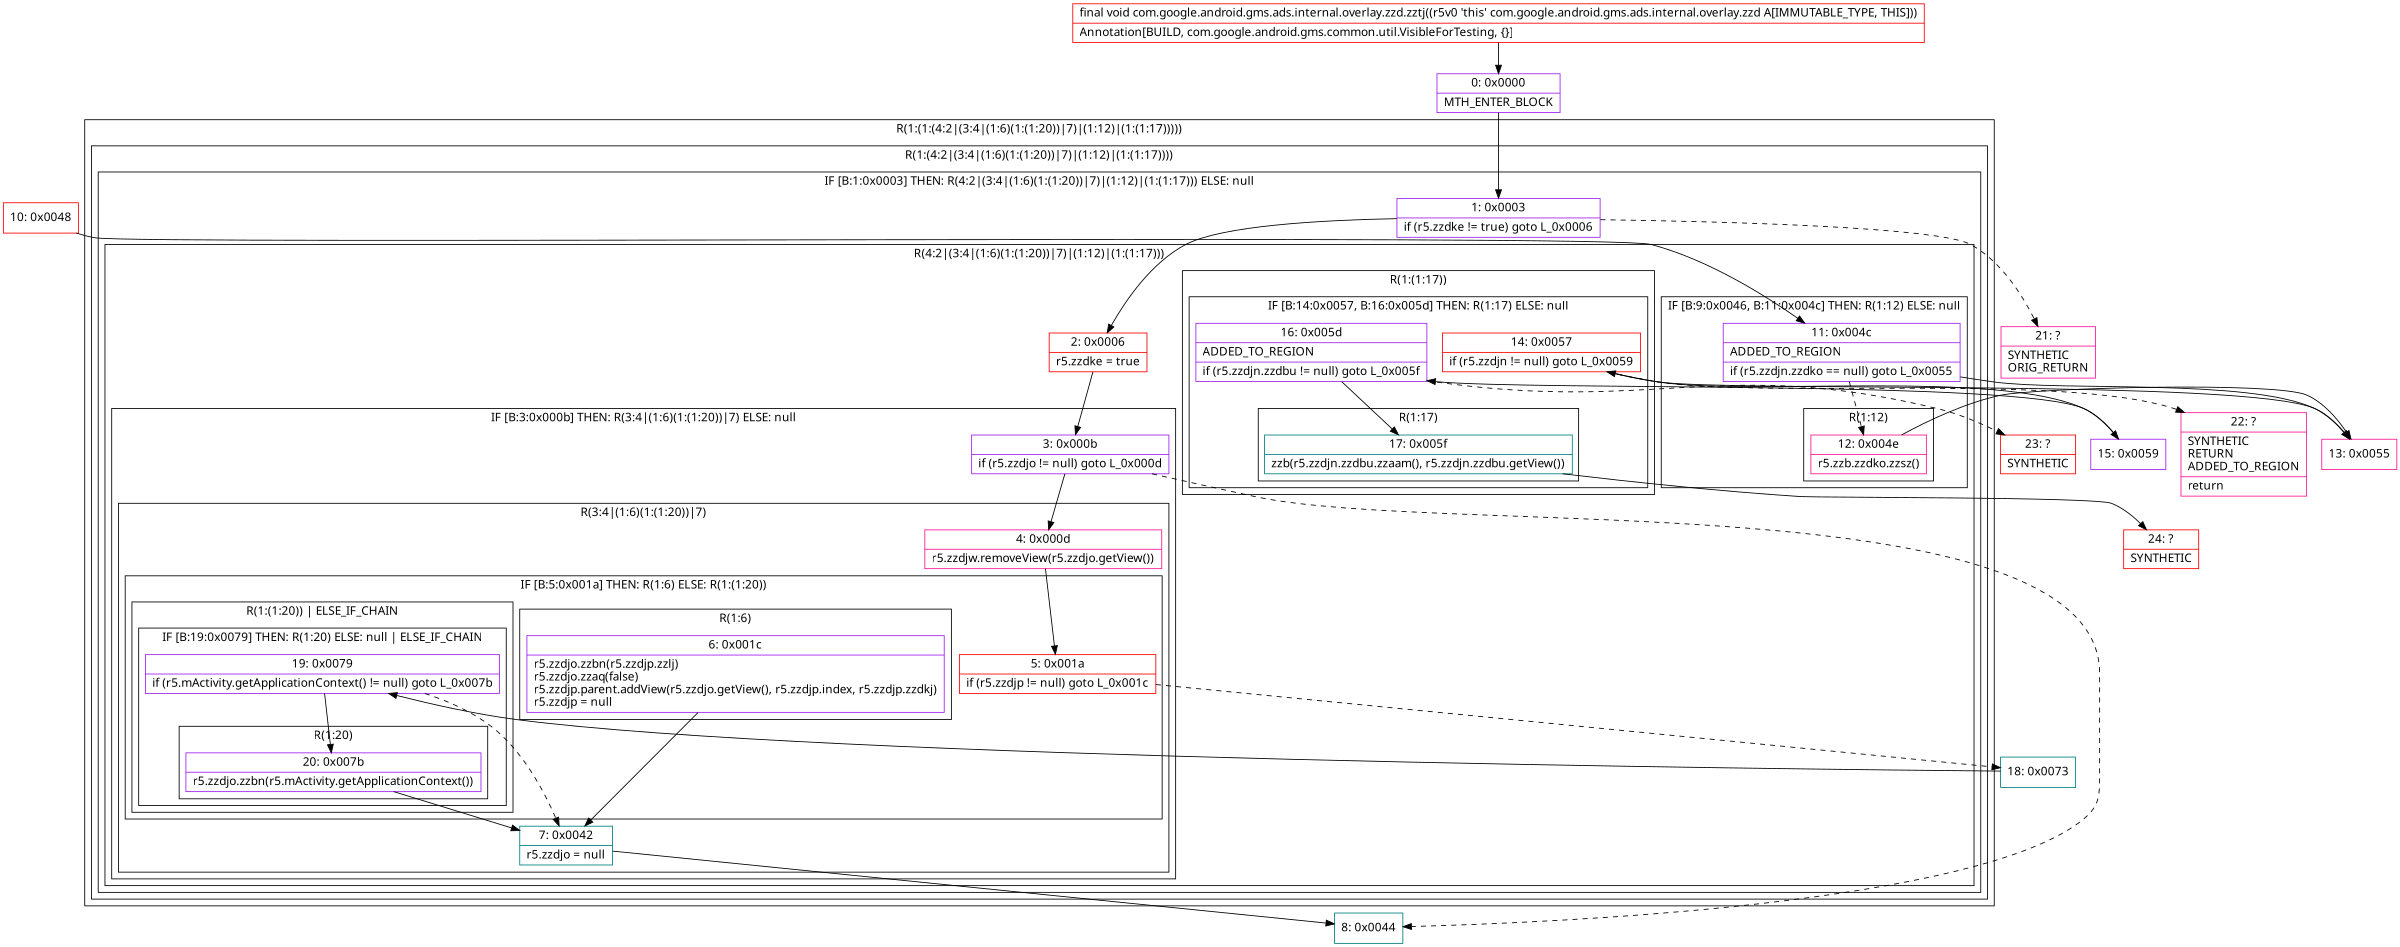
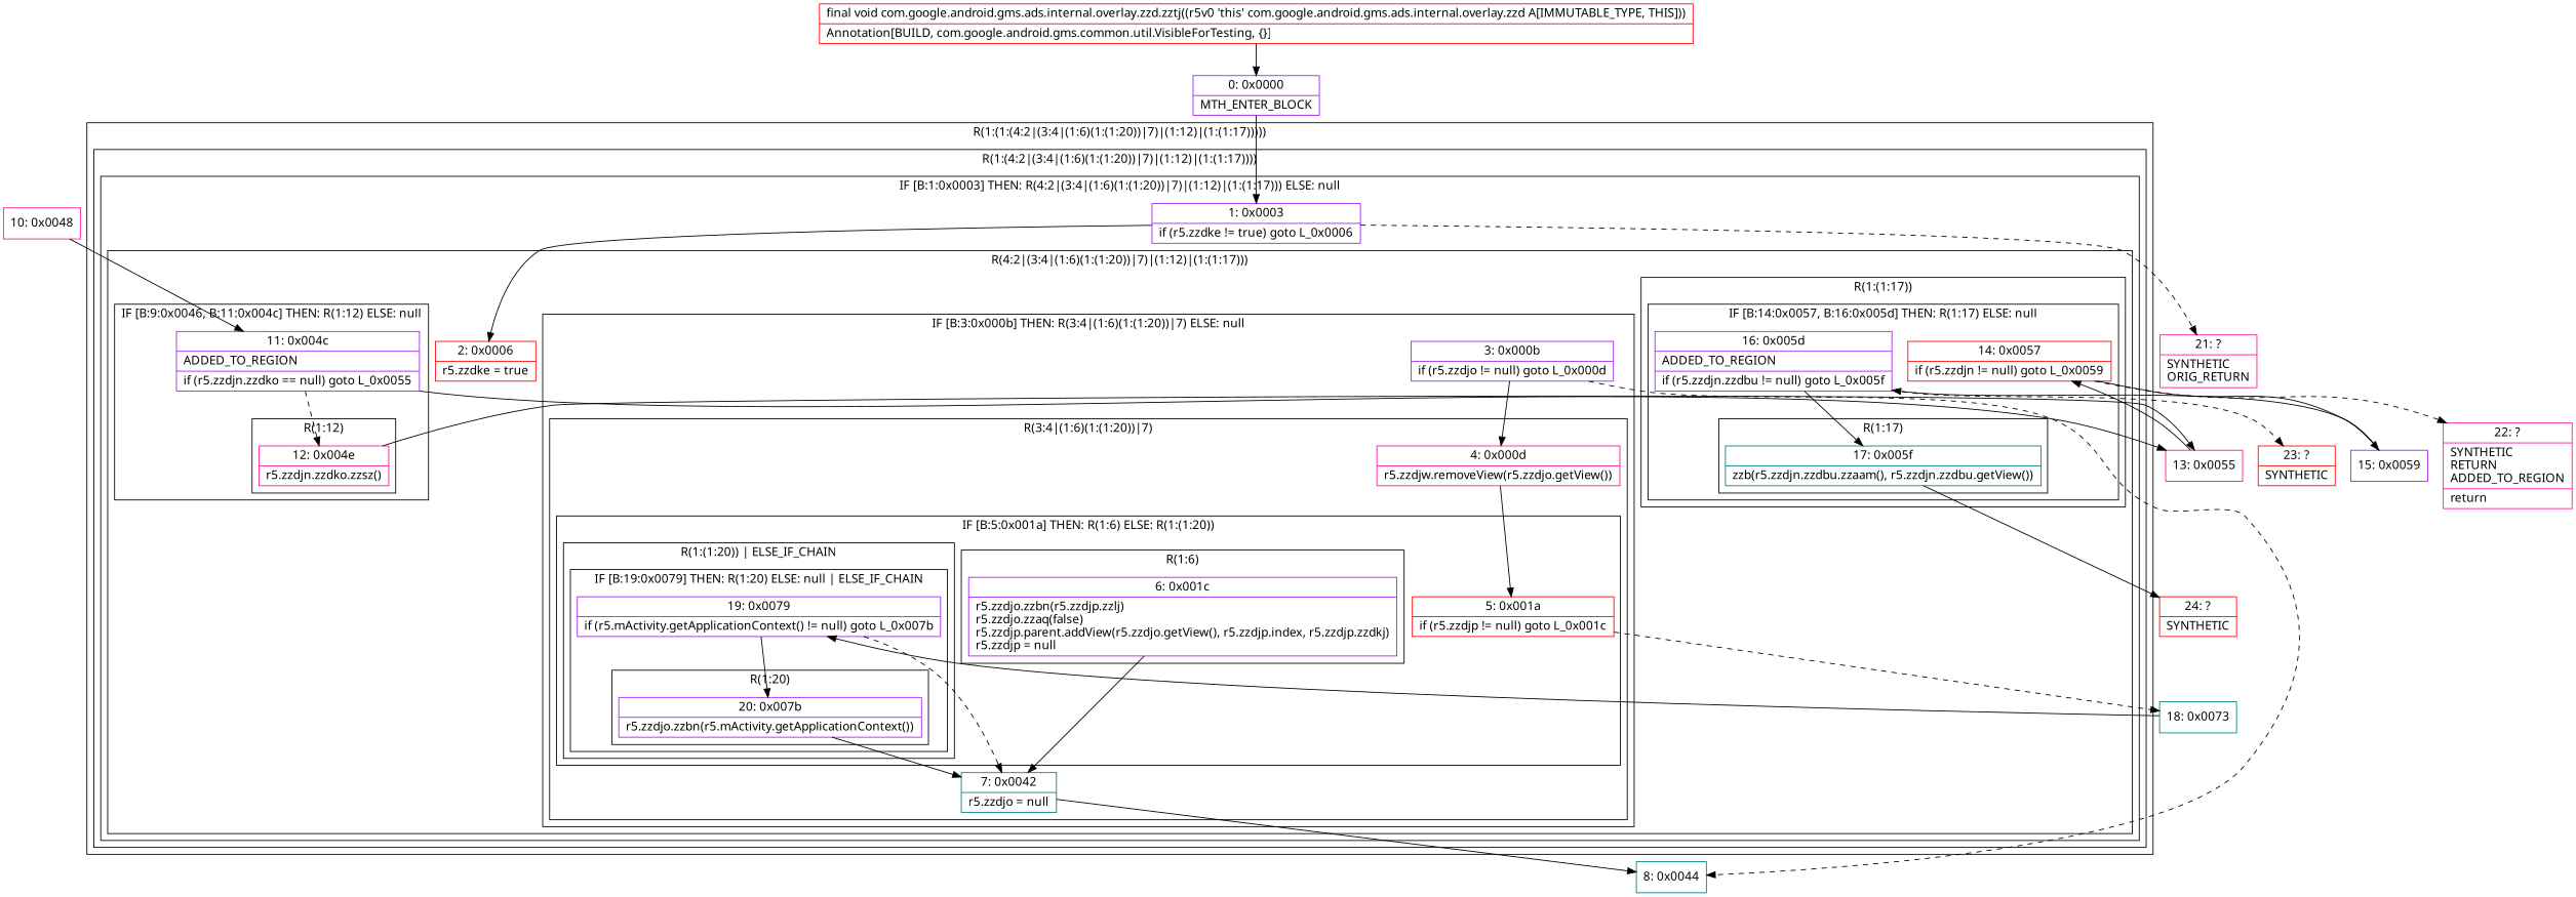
  digraph {
    fontname="Noto Sans"
    node [color=purple fontname="Noto Sans" shape=record]
    edge [fontname="Noto Sans"]
    n1 [label="{6\:\ 0x001c|r5.zzdjo.zzbn(r5.zzdjp.zzlj)\lr5.zzdjo.zzaq(false)\lr5.zzdjp.parent.addView(r5.zzdjo.getView(), r5.zzdjp.index, r5.zzdjp.zzdkj)\lr5.zzdjp = null\l}"]
    n2 [label="{20\:\ 0x007b|r5.zzdjo.zzbn(r5.mActivity.getApplicationContext())\l}"]
    n3 [label="{19\:\ 0x0079|if (r5.mActivity.getApplicationContext() != null) goto L_0x007b\l}"]
    n4 [color=red label="{5\:\ 0x001a|if (r5.zzdjp != null) goto L_0x001c\l}"]
    n5 [color=deeppink label="{4\:\ 0x000d|r5.zzdjw.removeView(r5.zzdjo.getView())\l}"]
    n6 [color=teal label="{7\:\ 0x0042|r5.zzdjo = null\l}"]
    n7 [label="{3\:\ 0x000b|if (r5.zzdjo != null) goto L_0x000d\l}"]
-   n8 [color=deeppink label="{12\:\ 0x004e|r5.zzb.zzdko.zzsz()\l}"]
+   n8 [color=deeppink label="{12\:\ 0x004e|r5.zzdjn.zzdko.zzsz()\l}"]
    n9 [label="{11\:\ 0x004c|ADDED_TO_REGION\l|if (r5.zzdjn.zzdko == null) goto L_0x0055\l}"]
    n10 [color=teal label="{17\:\ 0x005f|zzb(r5.zzdjn.zzdbu.zzaam(), r5.zzdjn.zzdbu.getView())\l}"]
    n11 [color=red label="{14\:\ 0x0057|if (r5.zzdjn != null) goto L_0x0059\l}"]
    n12 [label="{16\:\ 0x005d|ADDED_TO_REGION\l|if (r5.zzdjn.zzdbu != null) goto L_0x005f\l}"]
    n13 [color=red label="{2\:\ 0x0006|r5.zzdke = true\l}"]
    n14 [label="{1\:\ 0x0003|if (r5.zzdke != true) goto L_0x0006\l}"]
    n15 [color=teal label="{18\:\ 0x0073}"]
    n16 [color=teal label="{8\:\ 0x0044}"]
    n17 [color=deeppink label="{13\:\ 0x0055}"]
    n18 [color=red label="{24\:\ ?|SYNTHETIC\l}"]
    n19 [label="{15\:\ 0x0059}"]
    n20 [color=deeppink label="{22\:\ ?|SYNTHETIC\lRETURN\lADDED_TO_REGION\l|return\l}"]
    n21 [color=red label="{23\:\ ?|SYNTHETIC\l}"]
    n22 [color=deeppink label="{21\:\ ?|SYNTHETIC\lORIG_RETURN\l}"]
-   n23 [color=red label="{10\:\ 0x0048}"]
+   n23 [color=deeppink label="{10\:\ 0x0048}"]
    n24 [label="{0\:\ 0x0000|MTH_ENTER_BLOCK\l}"]
    n25 [color=red label="{final void com.google.android.gms.ads.internal.overlay.zzd.zztj((r5v0 'this' com.google.android.gms.ads.internal.overlay.zzd A[IMMUTABLE_TYPE, THIS]))  | Annotation[BUILD, com.google.android.gms.common.util.VisibleForTesting, \{\}]\l}"]
    subgraph cluster_1 {
      label="R(1:(1:(4:2|(3:4|(1:6)(1:(1:20))|7)|(1:12)|(1:(1:17)))))"
      subgraph cluster_2 {
        label="R(1:(4:2|(3:4|(1:6)(1:(1:20))|7)|(1:12)|(1:(1:17))))"
        subgraph cluster_3 {
          label="IF [B:1:0x0003] THEN: R(4:2|(3:4|(1:6)(1:(1:20))|7)|(1:12)|(1:(1:17))) ELSE: null"
          n14
          subgraph cluster_4 {
            label="R(4:2|(3:4|(1:6)(1:(1:20))|7)|(1:12)|(1:(1:17)))"
            n13
            subgraph cluster_5 {
              label="IF [B:3:0x000b] THEN: R(3:4|(1:6)(1:(1:20))|7) ELSE: null"
              n7
              subgraph cluster_6 {
                label="R(3:4|(1:6)(1:(1:20))|7)"
                n5
                n6
                subgraph cluster_7 {
                  label="IF [B:5:0x001a] THEN: R(1:6) ELSE: R(1:(1:20))"
                  n4
                  subgraph cluster_8 {
                    label="R(1:6)"
                    n1
                  }
                  subgraph cluster_9 {
                    label="R(1:(1:20)) | ELSE_IF_CHAIN\l"
                    subgraph cluster_10 {
                      label="IF [B:19:0x0079] THEN: R(1:20) ELSE: null | ELSE_IF_CHAIN\l"
                      n3
                      subgraph cluster_11 {
                        label="R(1:20)"
                        n2
                      }
                    }
                  }
                }
              }
            }
            subgraph cluster_12 {
              label="IF [B:9:0x0046, B:11:0x004c] THEN: R(1:12) ELSE: null"
              n9
              subgraph cluster_13 {
                label="R(1:12)"
                n8
              }
            }
            subgraph cluster_14 {
              label="R(1:(1:17))"
              subgraph cluster_15 {
                label="IF [B:14:0x0057, B:16:0x005d] THEN: R(1:17) ELSE: null"
                n11
                n12
                subgraph cluster_16 {
                  label="R(1:17)"
                  n10
                }
              }
            }
          }
        }
      }
    }
    n1 -> n6
    n2 -> n6
    n3 -> n2
    n3 -> n6 [style=dashed]
    n4 -> n15 [style=dashed]
    n5 -> n4
    n6 -> n16
    n7 -> n5
    n7 -> n16 [style=dashed]
    n8 -> n17
    n9 -> n8 [style=dashed]
    n9 -> n17
    n10 -> n18
    n11 -> n19
    n11 -> n20 [style=dashed]
    n12 -> n10
    n12 -> n21 [style=dashed]
-   n13 -> n7
    n14 -> n13
    n14 -> n22 [style=dashed]
    n15 -> n3
    n17 -> n11
    n19 -> n12
    n23 -> n9
    n24 -> n14
    n25 -> n24
  }
